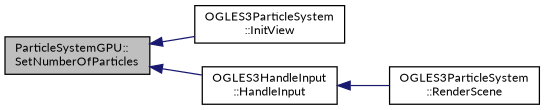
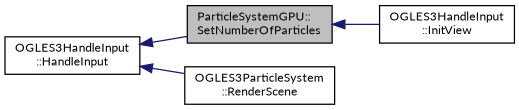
  digraph {
    fontname=Lato
    rankdir=LR
    node [color=black fillcolor=white fontname=Lato fontsize=10 shape=record style=filled]
    edge [color=midnightblue dir=back fontname=Lato fontsize=10 labelfontname=Helvetica labelfontsize=10 style=solid]
    n1 [fillcolor=grey75 fontcolor=black height=0.2 label="ParticleSystemGPU::\lSetNumberOfParticles" width=0.4]
-   n2 [height=0.2 label="OGLES3ParticleSystem\l::InitView" width=0.4]
+   n2 [height=0.2 label="OGLES3HandleInput\l::InitView" width=0.4]
    n3 [height=0.2 label="OGLES3HandleInput\l::HandleInput" width=0.4]
    n4 [height=0.2 label="OGLES3ParticleSystem\l::RenderScene" width=0.4]
    n1 -> n2
-   n1 -> n3
+   n3 -> n1
    n3 -> n4
  }
